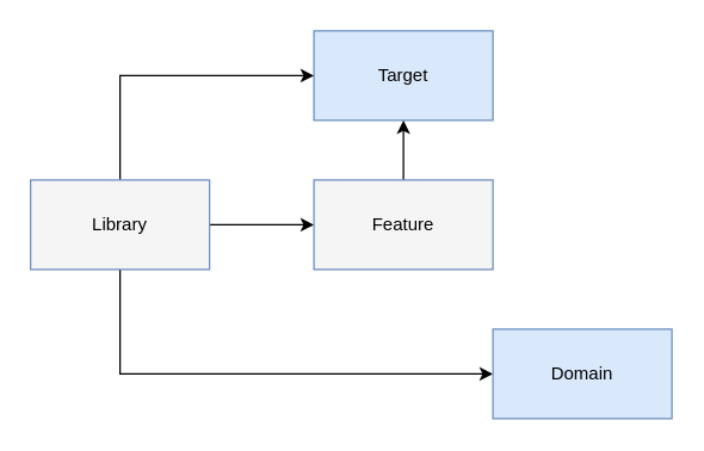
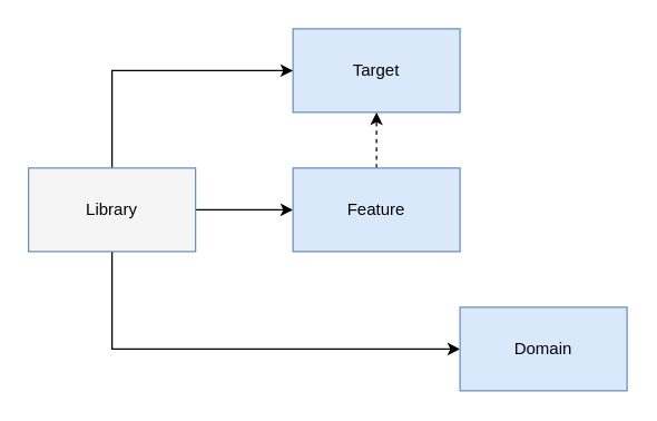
  <mxCell id="0" />
  <mxCell id="1" parent="0" />
  <mxCell id="2" value="Target" style="rounded=0;whiteSpace=wrap;html=1;fillColor=#dae8fc;strokeColor=#6c8ebf;" vertex="1" parent="1"><mxGeometry x="210" y="20" width="120" height="60" as="geometry" /></mxCell>
  <mxCell id="3" style="edgeStyle=orthogonalEdgeStyle;rounded=0;orthogonalLoop=1;jettySize=auto;html=1;exitX=1;exitY=0.5;exitDx=0;exitDy=0;entryX=0;entryY=0.5;entryDx=0;entryDy=0;" edge="1" parent="1" source="6" target="8"><mxGeometry relative="1" as="geometry" /></mxCell>
  <mxCell id="4" style="edgeStyle=orthogonalEdgeStyle;rounded=0;orthogonalLoop=1;jettySize=auto;html=1;exitX=0.5;exitY=0;exitDx=0;exitDy=0;entryX=0;entryY=0.5;entryDx=0;entryDy=0;" edge="1" parent="1" source="6" target="2"><mxGeometry relative="1" as="geometry" /></mxCell>
  <mxCell id="5" style="edgeStyle=orthogonalEdgeStyle;rounded=0;orthogonalLoop=1;jettySize=auto;html=1;exitX=0.5;exitY=1;exitDx=0;exitDy=0;entryX=0;entryY=0.5;entryDx=0;entryDy=0;" edge="1" parent="1" source="6" target="9"><mxGeometry relative="1" as="geometry" /></mxCell>
  <mxCell id="6" value="Library" style="rounded=0;whiteSpace=wrap;html=1;fillColor=#f5f5f5;strokeColor=#6c8ebf;" vertex="1" parent="1"><mxGeometry x="20" y="120" width="120" height="60" as="geometry" /></mxCell>
- <mxCell id="7" style="edgeStyle=orthogonalEdgeStyle;rounded=0;orthogonalLoop=1;jettySize=auto;html=1;exitX=0.5;exitY=0;exitDx=0;exitDy=0;entryX=0.5;entryY=1;entryDx=0;entryDy=0;" edge="1" parent="1" source="8" target="2"><mxGeometry relative="1" as="geometry" /></mxCell>
- <mxCell id="8" value="Feature" style="rounded=0;whiteSpace=wrap;html=1;fillColor=#f5f5f5;strokeColor=#6c8ebf;" vertex="1" parent="1"><mxGeometry x="210" y="120" width="120" height="60" as="geometry" /></mxCell>
+ <mxCell id="7" style="edgeStyle=orthogonalEdgeStyle;rounded=0;orthogonalLoop=1;jettySize=auto;html=1;exitX=0.5;exitY=0;exitDx=0;exitDy=0;entryX=0.5;entryY=1;entryDx=0;entryDy=0;dashed=1;" edge="1" parent="1" source="8" target="2"><mxGeometry relative="1" as="geometry" /></mxCell>
+ <mxCell id="8" value="Feature" style="rounded=0;whiteSpace=wrap;html=1;fillColor=#dae8fc;strokeColor=#6c8ebf;" vertex="1" parent="1"><mxGeometry x="210" y="120" width="120" height="60" as="geometry" /></mxCell>
  <mxCell id="9" value="Domain" style="rounded=0;whiteSpace=wrap;html=1;fillColor=#dae8fc;strokeColor=#6c8ebf;" vertex="1" parent="1"><mxGeometry x="330" y="220" width="120" height="60" as="geometry" /></mxCell>
  <mxCell id="10" value="" style="shape=image;verticalLabelPosition=bottom;labelBackgroundColor=default;verticalAlign=top;aspect=fixed;imageAspect=0;image=https://upload.wikimedia.org/wikipedia/commons/thumb/0/06/Kotlin_Icon.svg/2048px-Kotlin_Icon.svg.png;" vertex="1" parent="1"><mxGeometry x="20" y="162" width="18" height="18" as="geometry" /></mxCell>
  <mxCell id="11" value="" style="shape=image;verticalLabelPosition=bottom;labelBackgroundColor=default;verticalAlign=top;aspect=fixed;imageAspect=0;image=https://upload.wikimedia.org/wikipedia/commons/thumb/0/06/Kotlin_Icon.svg/2048px-Kotlin_Icon.svg.png;" vertex="1" parent="1"><mxGeometry x="330" y="262" width="18" height="18" as="geometry" /></mxCell>
  <mxCell id="12" value="" style="shape=image;verticalLabelPosition=bottom;labelBackgroundColor=default;verticalAlign=top;aspect=fixed;imageAspect=0;image=https://upload.wikimedia.org/wikipedia/commons/thumb/d/d7/Android_robot.svg/1745px-Android_robot.svg.png;" vertex="1" parent="1"><mxGeometry x="210" y="162.39" width="15" height="17.61" as="geometry" /></mxCell>
  <mxCell id="13" value="" style="shape=image;verticalLabelPosition=bottom;labelBackgroundColor=default;verticalAlign=top;aspect=fixed;imageAspect=0;image=https://upload.wikimedia.org/wikipedia/commons/thumb/d/d7/Android_robot.svg/1745px-Android_robot.svg.png;" vertex="1" parent="1"><mxGeometry x="209" y="62.39" width="15" height="17.61" as="geometry" /></mxCell>
